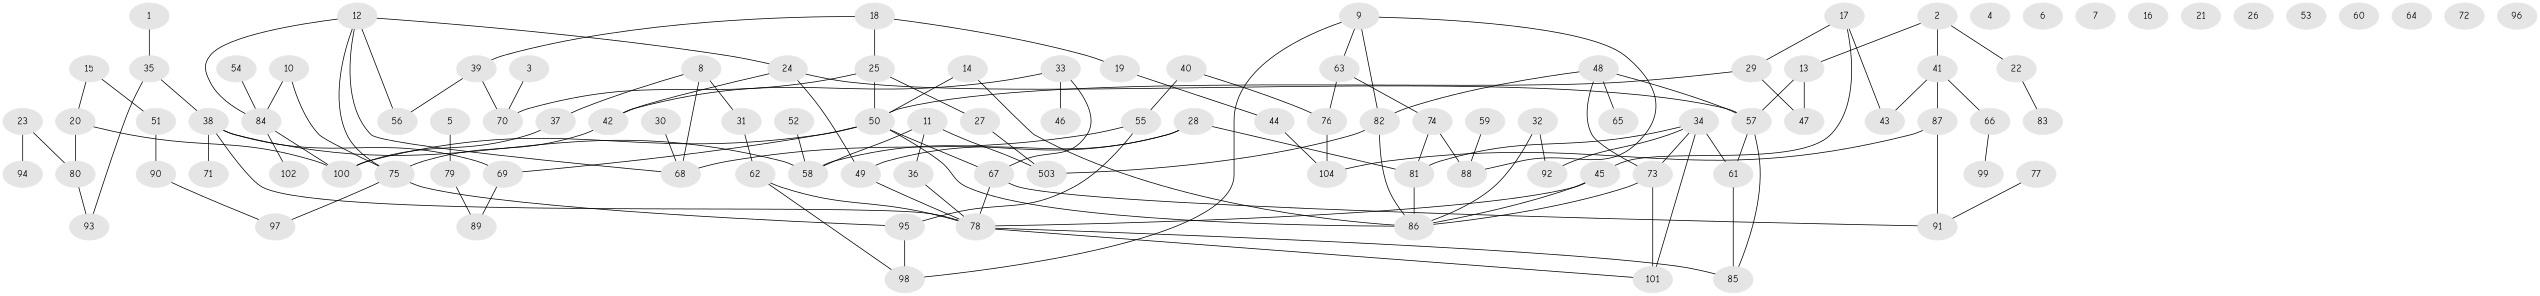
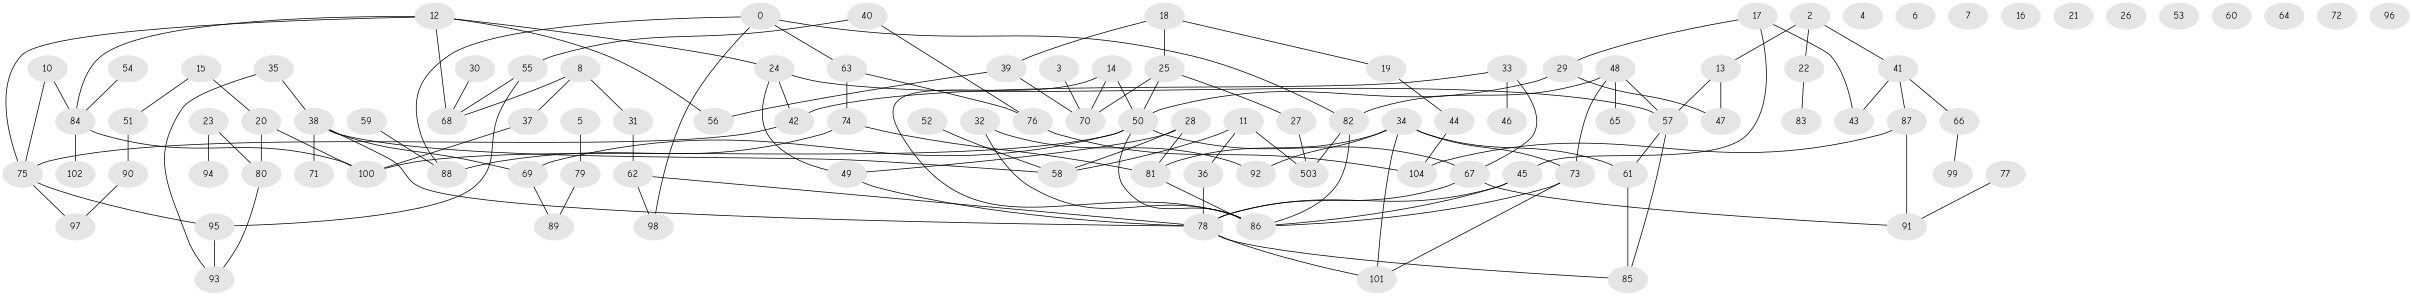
  graph {
    fontname="Comic Neue"
    node [color=gray90 fontname="Comic Neue" style=filled]
    edge [fontname="Comic Neue"]
-   1
    35
    38
    93
    2
    13
    22
    41
    47
    57
    83
    43
    66
    87
    3
    70
    4
    5
    79
    89
    6
    7
    8
    31
    37
    68
    62
    100
-   9
+   9 [label=0]
    63
    82
    98
    88
    76
    74
    n36 [label=503]
    86
    10
    75
    84
    95
    97
    102
    11
    36
    58
    78
    12
    24
    56
    42
    49
    61
    85
    14
    50
    67
    69
    90
    15
    20
    51
    80
    16
    17
    29
    45
    18
    19
    25
    39
    44
    27
    104
    21
    23
    94
    26
    28
    81
    30
    32
    92
    33
    46
    91
    34
    73
    101
    71
    40
    55
    99
    48
    65
    52
    53
    54
    59
    60
    64
    72
    77
    96
-   1 -- 35
    35 -- 38
    35 -- 93
    38 -- 58
    38 -- 78
    38 -- 69
    38 -- 71
    2 -- 13
    2 -- 22
    2 -- 41
    13 -- 47
    13 -- 57
    22 -- 83
    41 -- 43
    41 -- 66
    41 -- 87
    57 -- 61
    57 -- 85
    66 -- 99
    87 -- 104
    87 -- 91
    3 -- 70
    5 -- 79
    79 -- 89
    8 -- 31
    8 -- 37
    8 -- 68
    31 -- 62
    37 -- 100
    62 -- 98
    62 -- 78
    9 -- 63
    9 -- 82
    9 -- 98
    9 -- 88
    63 -- 76
    63 -- 74
    82 -- n36
    82 -- 86
    76 -- 104
    74 -- 88
    74 -- 81
    10 -- 75
    10 -- 84
    75 -- 95
    75 -- 97
    84 -- 100
    84 -- 102
-   95 -- 98
+   95 -- 93
    11 -- n36
    11 -- 36
    11 -- 58
    36 -- 78
    78 -- 85
    78 -- 101
    12 -- 68
    12 -- 75
    12 -- 84
    12 -- 24
    12 -- 56
    24 -- 57
    24 -- 42
    24 -- 49
    42 -- 75
    49 -- 78
    61 -- 85
+   14 -- 70
    14 -- 86
    14 -- 50
    50 -- 100
    50 -- 86
    50 -- 67
    50 -- 69
    67 -- 78
    67 -- 91
    69 -- 89
    90 -- 97
    15 -- 20
    15 -- 51
    20 -- 100
    20 -- 80
    51 -- 90
    80 -- 93
    17 -- 43
    17 -- 29
    17 -- 45
    29 -- 47
    29 -- 50
    45 -- 86
    45 -- 78
    18 -- 19
    18 -- 25
    18 -- 39
    19 -- 44
    25 -- 70
    25 -- 50
    25 -- 27
    39 -- 70
    39 -- 56
    44 -- 104
    27 -- n36
    23 -- 80
    23 -- 94
    28 -- 58
    28 -- 49
    28 -- 81
    81 -- 86
    30 -- 68
    32 -- 86
    32 -- 92
    33 -- 42
    33 -- 67
    33 -- 46
    34 -- 61
    34 -- 81
    34 -- 92
    34 -- 73
    34 -- 101
    73 -- 86
    73 -- 101
    40 -- 76
    40 -- 55
    55 -- 68
    55 -- 95
    48 -- 57
    48 -- 82
    48 -- 73
    48 -- 65
    52 -- 58
    54 -- 84
    59 -- 88
    77 -- 91
  }
